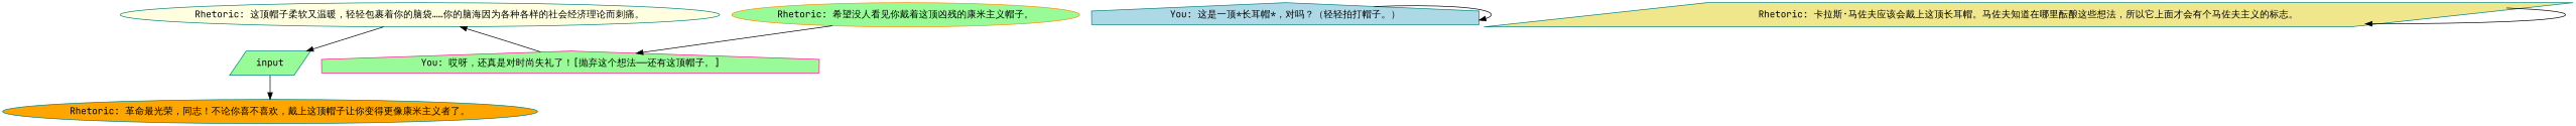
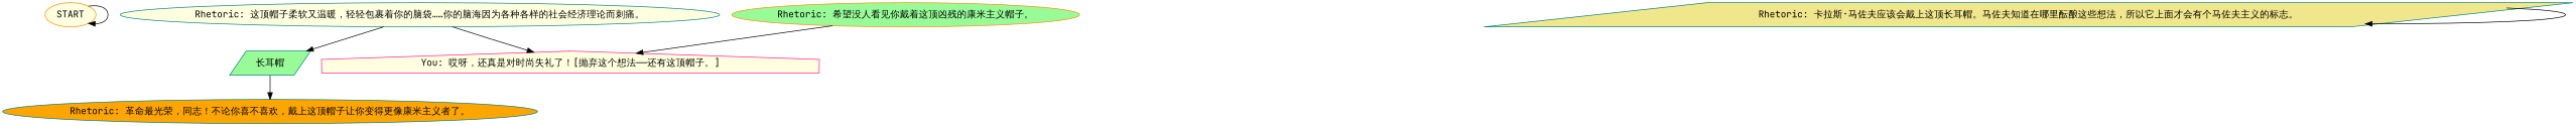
  digraph {
    fontname="JetBrains Mono"
    node [color=teal fillcolor=lightyellow fontname="JetBrains Mono" shape=ellipse style=filled]
    edge [fontname="JetBrains Mono"]
-   n2 [fillcolor=palegreen label=input shape=parallelogram]
+   n1 [color=darkorange label=START]
+   n2 [fillcolor=palegreen label="长耳帽" shape=parallelogram]
    n3 [fillcolor=orange label="Rhetoric: 革命最光荣，同志！不论你喜不喜欢，戴上这顶帽子让你变得更像康米主义者了。"]
-   n4 [fillcolor=lightblue label="You: 这是一顶*长耳帽*，对吗？（轻轻拍打帽子。）" shape=house]
    n5 [fillcolor=khaki label="Rhetoric: 卡拉斯·马佐夫应该会戴上这顶长耳帽。马佐夫知道在哪里酝酿这些想法，所以它上面才会有个马佐夫主义的标志。" shape=parallelogram]
    n6 [label="Rhetoric: 这顶帽子柔软又温暖，轻轻包裹着你的脑袋……你的脑海因为各种各样的社会经济理论而刺痛。"]
-   n7 [color=deeppink fillcolor=palegreen label="You: 哎呀，还真是对时尚失礼了！[抛弃这个想法——还有这顶帽子。]" shape=house]
+   n7 [color=deeppink label="You: 哎呀，还真是对时尚失礼了！[抛弃这个想法——还有这顶帽子。]" shape=house]
    n8 [color=darkorange fillcolor=palegreen label="Rhetoric: 希望没人看见你戴着这顶凶残的康米主义帽子。"]
+   n1 -> n1
    n2 -> n3
-   n4 -> n4
    n5 -> n5
    n6 -> n2
-   n7 -> n6
+   n6 -> n7
    n8 -> n7
  }
